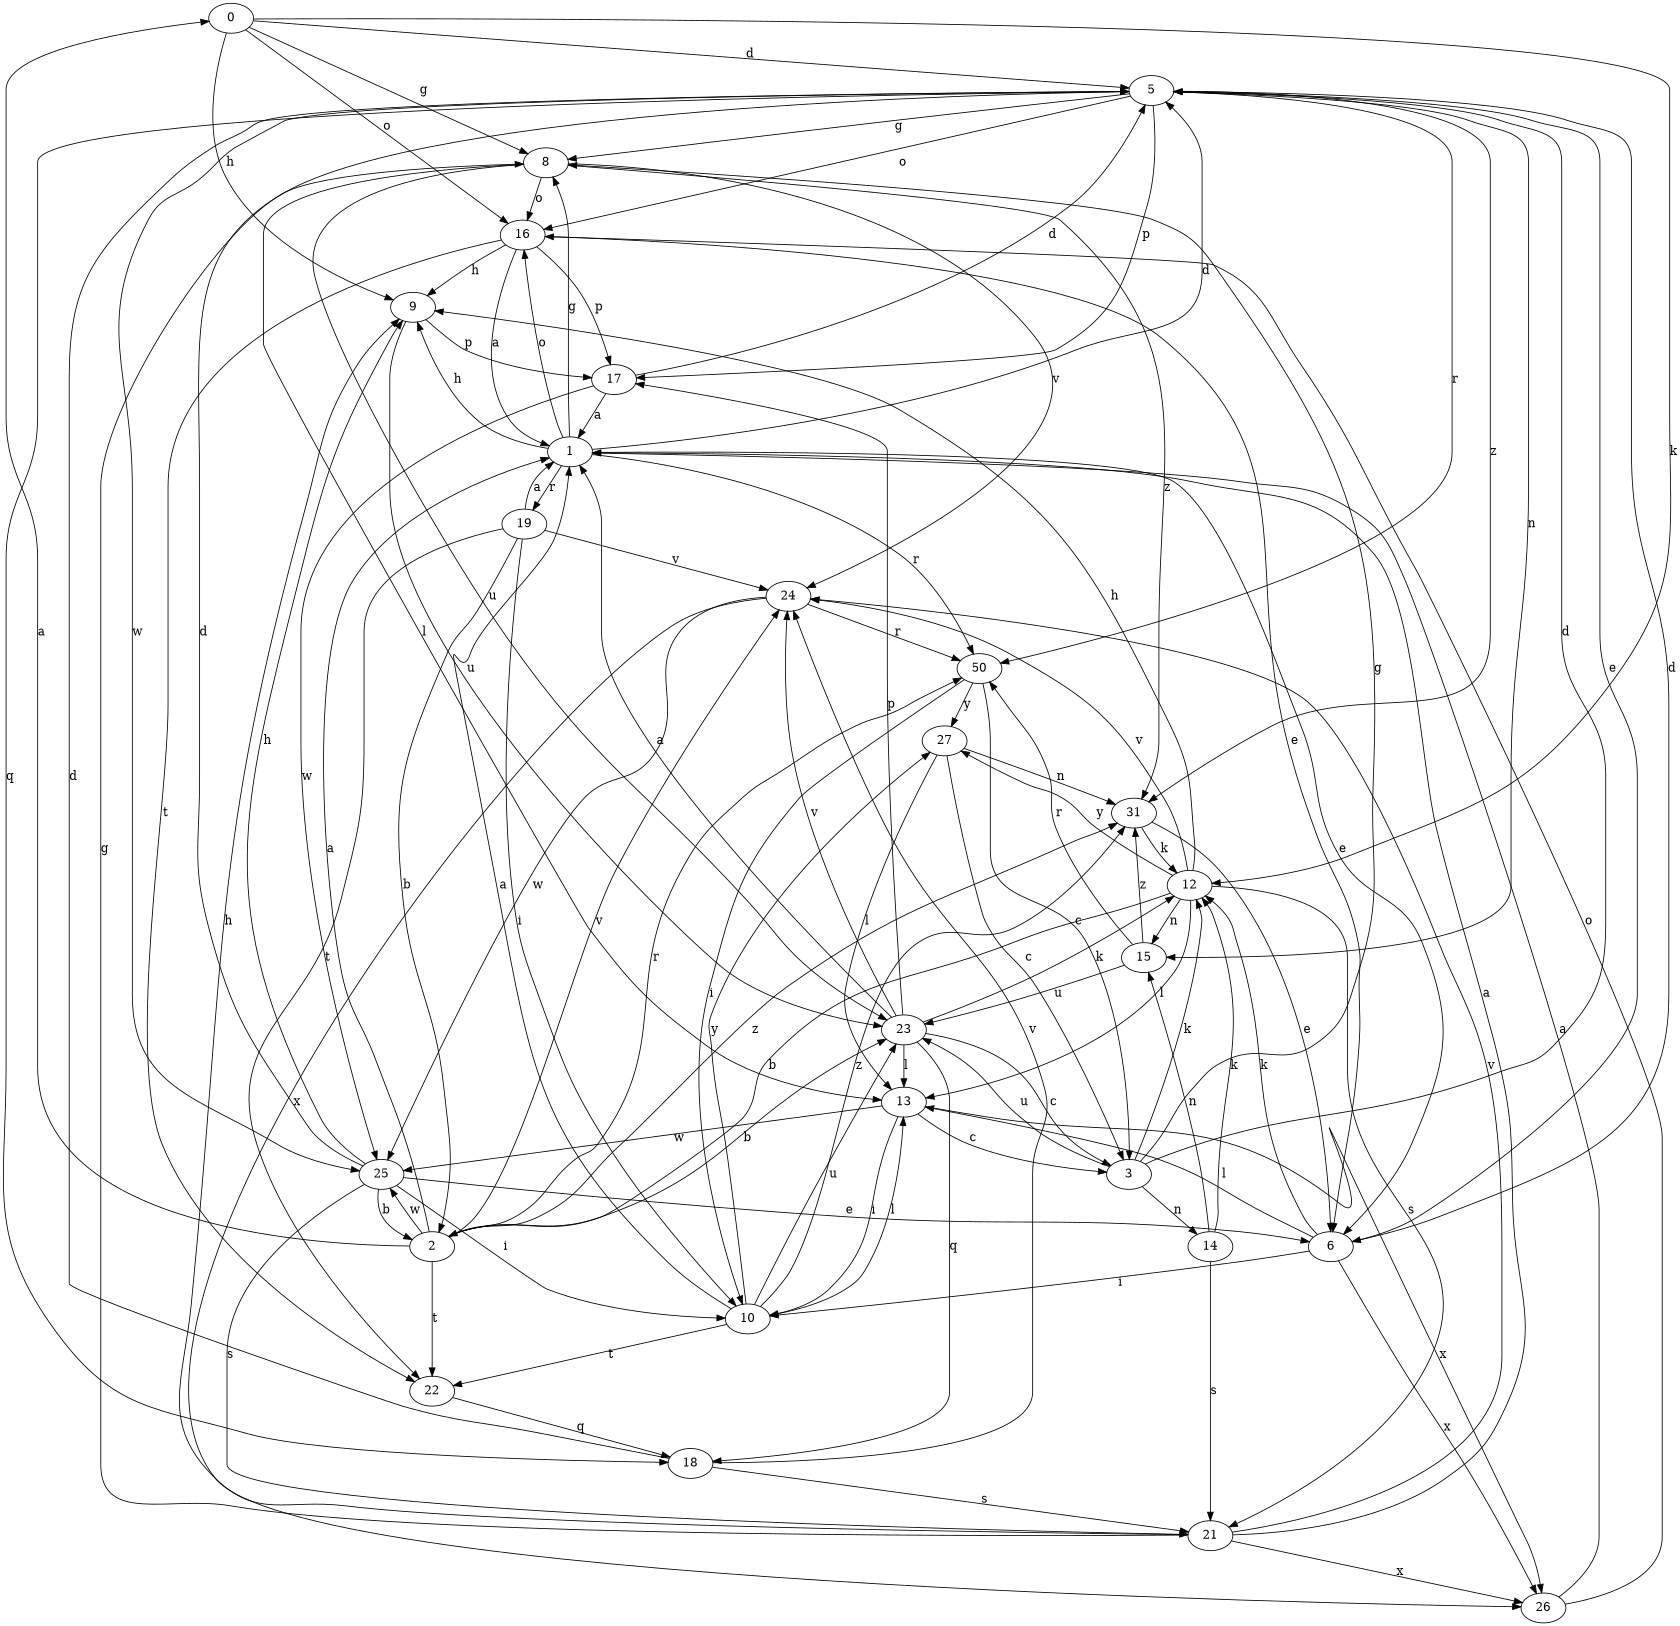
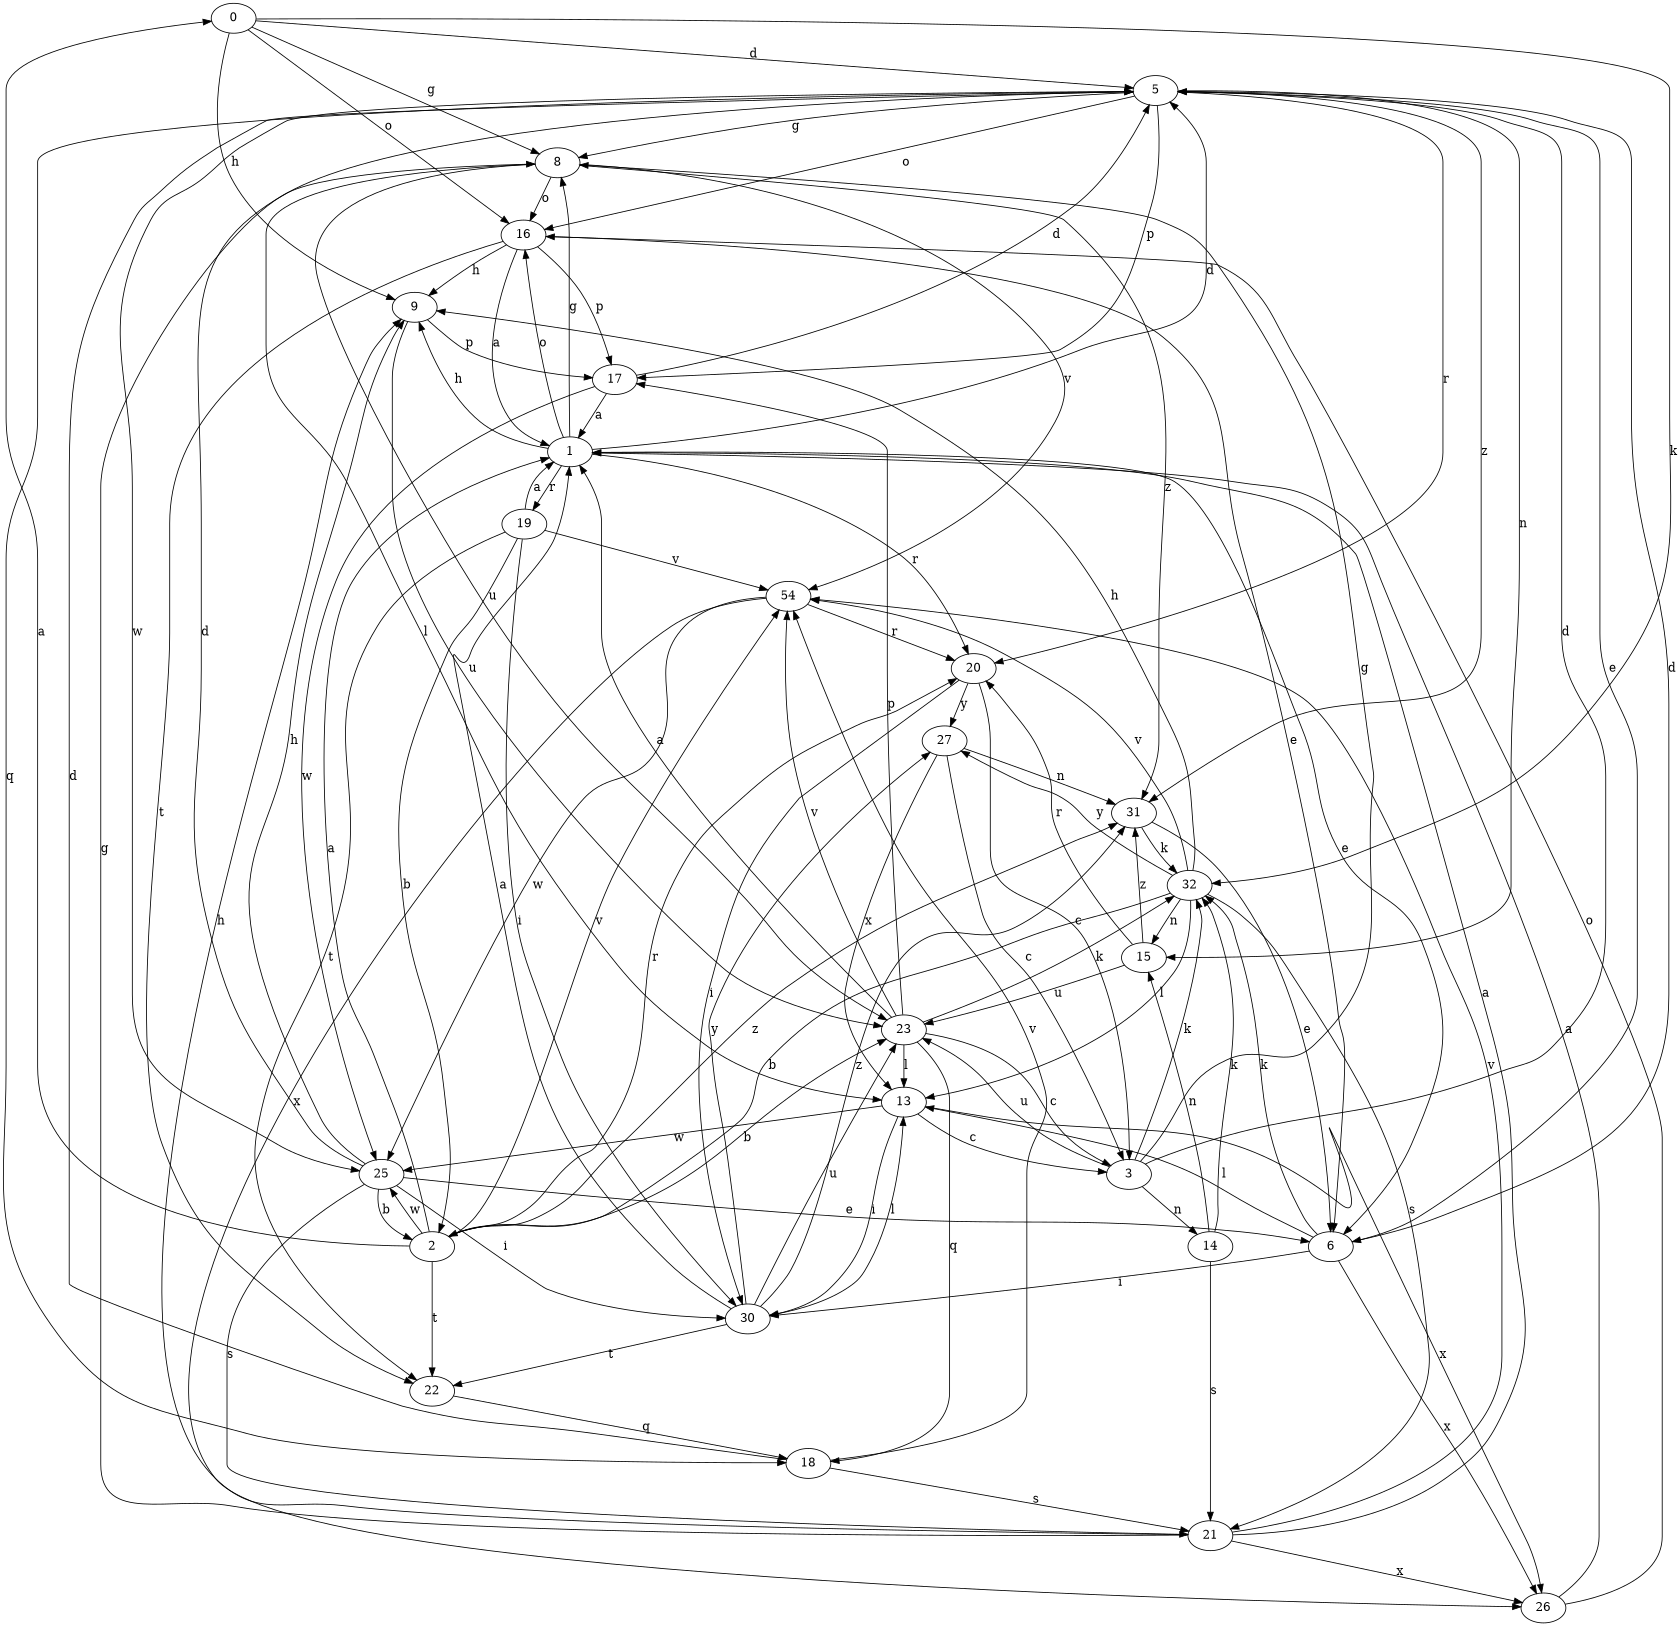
  strict digraph {
    0
    5
    8
    9
-   12
+   12 [label=32]
    16
    6
-   20 [label=50]
+   20
    25
    31
    15
    17
    18
-   24
+   24 [label=54]
    23
    13
    2
    27
    21
    1
    22
    19
-   10
+   10 [label=30]
    26
    3
    14
    0 -> 5 [label=d]
    0 -> 8 [label=g]
    0 -> 9 [label=h]
    0 -> 12 [label=k]
    0 -> 16 [label=o]
    5 -> 8 [label=g]
    5 -> 16 [label=o]
    5 -> 6 [label=e]
    5 -> 20 [label=r]
    5 -> 25 [label=w]
    5 -> 31 [label=z]
    5 -> 15 [label=n]
    5 -> 17 [label=p]
    5 -> 18 [label=q]
    8 -> 16 [label=o]
    8 -> 31 [label=z]
    8 -> 24 [label=v]
    8 -> 23 [label=u]
    8 -> 13 [label=l]
    9 -> 17 [label=p]
    9 -> 23 [label=u]
    12 -> 9 [label=h]
    12 -> 15 [label=n]
    12 -> 24 [label=v]
    12 -> 13 [label=l]
    12 -> 2 [label=b]
    12 -> 27 [label=y]
    12 -> 21 [label=s]
    16 -> 9 [label=h]
    16 -> 6 [label=e]
    16 -> 17 [label=p]
    16 -> 1 [label=a]
    16 -> 22 [label=t]
    6 -> 5 [label=d]
    6 -> 12 [label=k]
    6 -> 13 [label=l]
    6 -> 10 [label=i]
    6 -> 26 [label=x]
    20 -> 27 [label=y]
    20 -> 10 [label=i]
    20 -> 3 [label=c]
    25 -> 5 [label=d]
    25 -> 9 [label=h]
    25 -> 6 [label=e]
    25 -> 2 [label=b]
    25 -> 21 [label=s]
    25 -> 10 [label=i]
    31 -> 12 [label=k]
    31 -> 6 [label=e]
    15 -> 20 [label=r]
    15 -> 31 [label=z]
    15 -> 23 [label=u]
    17 -> 5 [label=d]
    17 -> 25 [label=w]
    17 -> 1 [label=a]
    18 -> 5 [label=d]
    18 -> 24 [label=v]
    18 -> 21 [label=s]
    24 -> 20 [label=r]
    24 -> 25 [label=w]
    24 -> 26 [label=x]
    23 -> 12 [label=k]
    23 -> 17 [label=p]
    23 -> 18 [label=q]
    23 -> 24 [label=v]
    23 -> 13 [label=l]
    23 -> 1 [label=a]
    23 -> 3 [label=c]
    13 -> 25 [label=w]
    13 -> 10 [label=i]
    13 -> 26 [label=x]
    13 -> 3 [label=c]
    2 -> 0 [label=a]
    2 -> 20 [label=r]
    2 -> 25 [label=w]
    2 -> 31 [label=z]
    2 -> 24 [label=v]
    2 -> 23 [label=b]
    2 -> 1 [label=a]
    2 -> 22 [label=t]
    27 -> 31 [label=n]
-   27 -> 13 [label=l]
+   27 -> 13 [label=x]
    27 -> 3 [label=c]
    21 -> 8 [label=g]
    21 -> 9 [label=h]
    21 -> 24 [label=v]
    21 -> 1 [label=a]
    21 -> 26 [label=x]
    1 -> 5 [label=d]
    1 -> 8 [label=g]
    1 -> 9 [label=h]
    1 -> 16 [label=o]
    1 -> 6 [label=e]
    1 -> 20 [label=r]
    1 -> 19 [label=r]
    22 -> 18 [label=q]
    19 -> 24 [label=v]
    19 -> 2 [label=b]
    19 -> 1 [label=a]
    19 -> 22 [label=t]
    19 -> 10 [label=i]
    10 -> 31 [label=z]
    10 -> 23 [label=u]
    10 -> 13 [label=l]
    10 -> 27 [label=y]
    10 -> 1 [label=a]
    10 -> 22 [label=t]
    26 -> 16 [label=o]
    26 -> 1 [label=a]
    3 -> 5 [label=d]
    3 -> 8 [label=g]
    3 -> 12 [label=k]
    3 -> 23 [label=u]
    3 -> 14 [label=n]
    14 -> 12 [label=k]
    14 -> 15 [label=n]
    14 -> 21 [label=s]
  }
